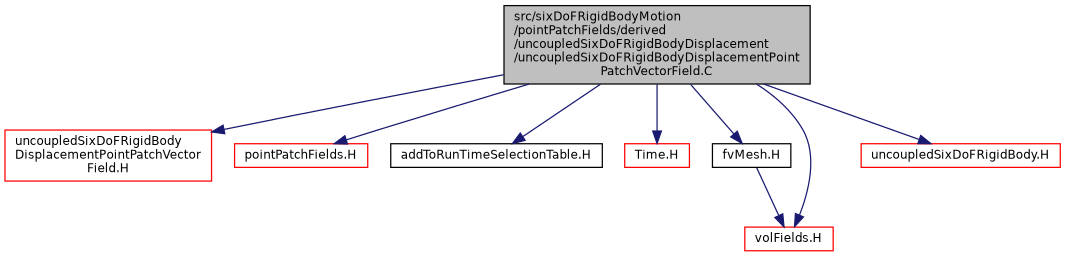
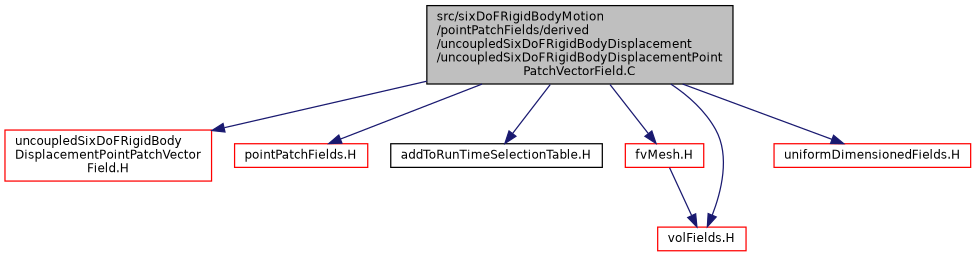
  digraph {
    node [color=red fontname=Helvetica fontsize=10 shape=record]
    edge [color=midnightblue fontname=Helvetica fontsize=10 labelfontname=Helvetica labelfontsize=10 style=solid]
    n1 [color=black fillcolor=grey75 fontcolor=black height=0.2 label="src/sixDoFRigidBodyMotion\l/pointPatchFields/derived\l/uncoupledSixDoFRigidBodyDisplacement\l/uncoupledSixDoFRigidBodyDisplacementPoint\lPatchVectorField.C" style=filled width=0.4]
    n2 [height=0.2 label="uncoupledSixDoFRigidBody\lDisplacementPointPatchVector\lField.H" width=0.4]
    n3 [height=0.2 label="pointPatchFields.H" width=0.4]
    n4 [color=black height=0.2 label="addToRunTimeSelectionTable.H" width=0.4]
-   n5 [height=0.2 label="Time.H" width=0.4]
-   n6 [color=black height=0.2 label="fvMesh.H" width=0.4]
+   n6 [height=0.2 label="fvMesh.H" width=0.4]
    n7 [height=0.2 label="volFields.H" width=0.4]
-   n8 [height=0.2 label="uncoupledSixDoFRigidBody.H" width=0.4]
+   n8 [height=0.2 label="uniformDimensionedFields.H" width=0.4]
    n1 -> n2
    n1 -> n3
    n1 -> n4
-   n1 -> n5
    n1 -> n6
    n1 -> n7
    n1 -> n8
    n6 -> n7
  }
